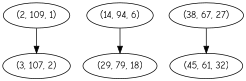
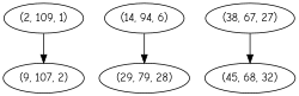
  digraph {
    fontname="Comic Neue"
    node [fontname="Comic Neue"]
    edge [fontname="Comic Neue"]
    "(2, 109, 1)"
-   "(3, 107, 2)"
+   "(3, 107, 2)" [label="(9, 107, 2)"]
    "(14, 94, 6)"
-   "(29, 79, 18)"
+   "(29, 79, 18)" [label="(29, 79, 28)"]
    "(38, 67, 27)"
-   "(45, 61, 32)"
+   "(45, 61, 32)" [label="(45, 68, 32)"]
    "(2, 109, 1)" -> "(3, 107, 2)"
    "(14, 94, 6)" -> "(29, 79, 18)"
    "(38, 67, 27)" -> "(45, 61, 32)"
  }
